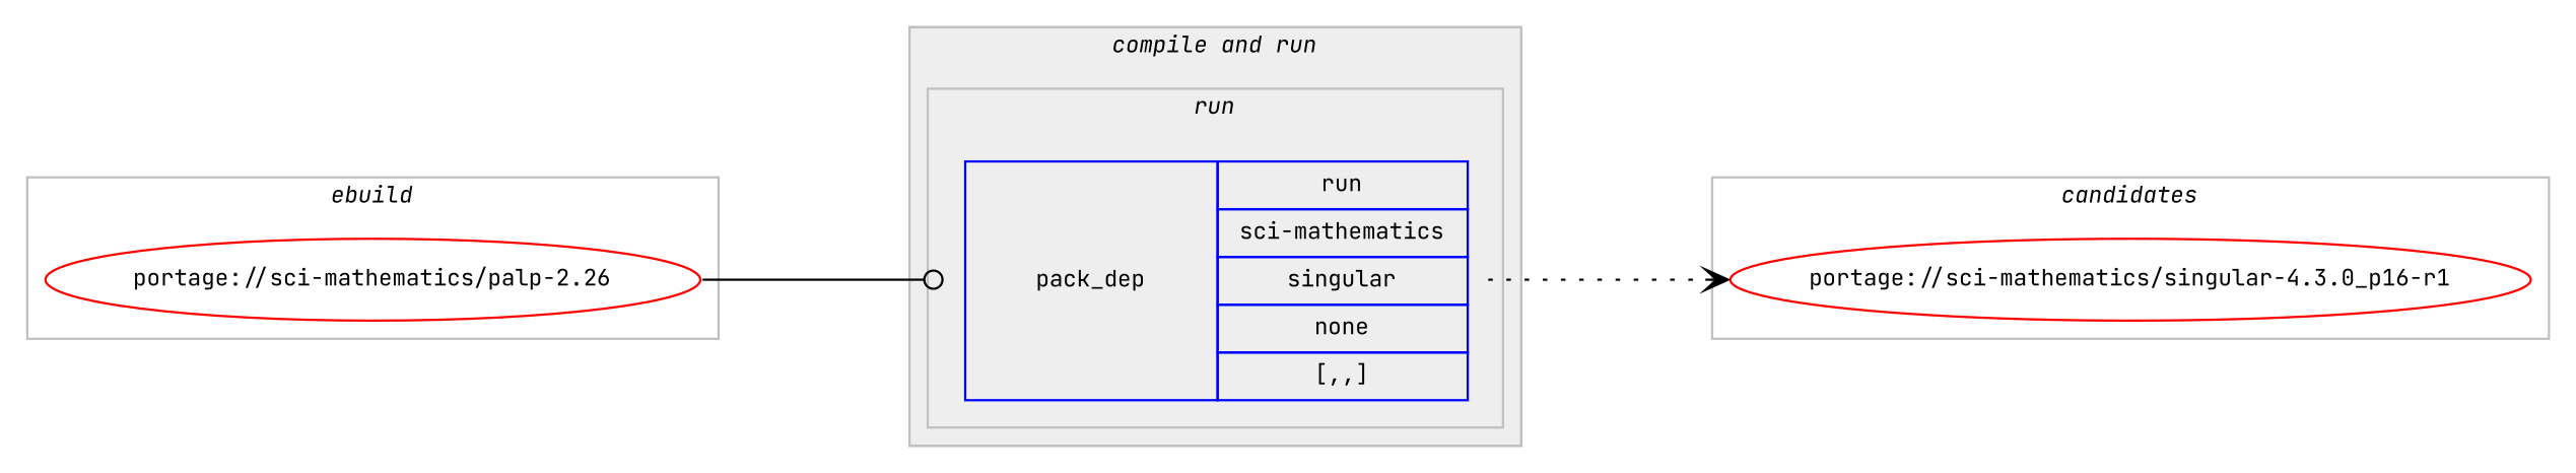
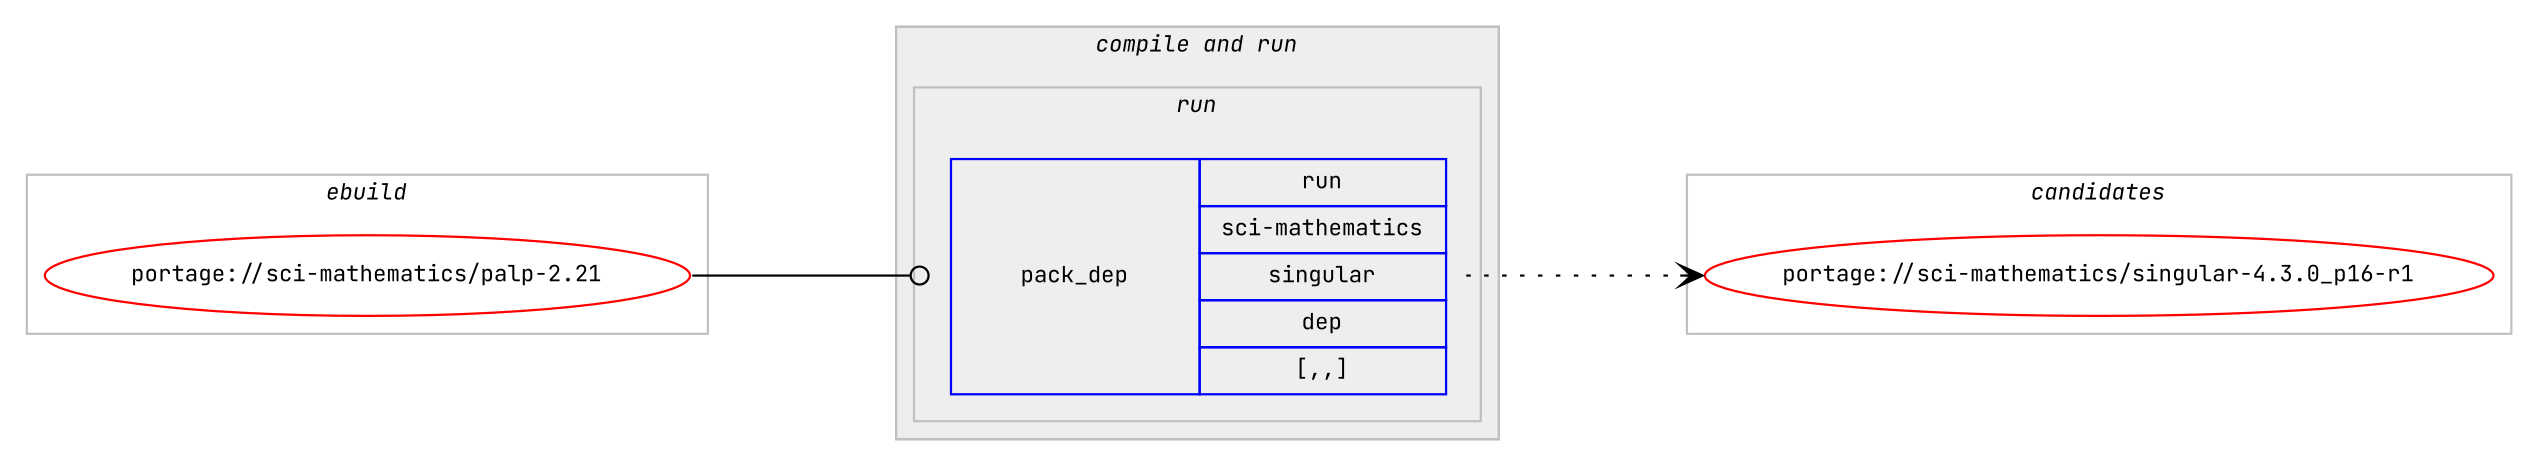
  digraph {
    compound=true
    concentrate=true
    fontname="JetBrains Mono"
    fontsize=10
    newrank=true
    rankdir=LR
    ranksep=1.5
    node [color=red fontname="JetBrains Mono" fontsize=10]
    edge [fontname="JetBrains Mono" headport=w tailport=e]
-   n1 [label="portage://sci-mathematics/palp-2.26" width=4]
-   n2 [color=blue label=<<TABLE BORDER="0" CELLBORDER="1" CELLSPACING="0" CELLPADDING="4" WIDTH="220"><TR><TD ROWSPAN="6" CELLPADDING="30">pack_dep</TD></TR><TR><TD WIDTH="110">run</TD></TR><TR><TD>sci-mathematics</TD></TR><TR><TD>singular</TD></TR><TR><TD>none</TD></TR><TR><TD>[,,]</TD></TR></TABLE>> shape=none]
+   n1 [label="portage://sci-mathematics/palp-2.21" width=4]
+   n2 [color=blue label=<<TABLE BORDER="0" CELLBORDER="1" CELLSPACING="0" CELLPADDING="4" WIDTH="220"><TR><TD ROWSPAN="6" CELLPADDING="30">pack_dep</TD></TR><TR><TD WIDTH="110">run</TD></TR><TR><TD>sci-mathematics</TD></TR><TR><TD>singular</TD></TR><TR><TD>dep</TD></TR><TR><TD>[,,]</TD></TR></TABLE>> shape=none]
    n3 [label="portage://sci-mathematics/singular-4.3.0_p16-r1" width=4]
    subgraph cluster_1 {
      color=gray
      label=<<i>ebuild</i>>
      n1
    }
    subgraph cluster_2 {
      color=gray
      label=<<i>dependencies</i>>
      subgraph cluster_3 {
        color=gray
        fillcolor="#eeeeee"
        label=<<i>compile</i>>
        style=filled
      }
      subgraph cluster_4 {
        color=gray
        fillcolor="#eeeeee"
        label=<<i>compile and run</i>>
        style=filled
      }
      subgraph cluster_5 {
        color=gray
        fillcolor="#eeeeee"
        label=<<i>run</i>>
        style=filled
        subgraph sub_6 {
          color=gray
          fillcolor="#eeeeee"
          label=<<i>run</i>>
          style=filled
          n2
        }
      }
    }
    subgraph cluster_7 {
      color=gray
      label=<<i>candidates</i>>
      rank=same
      subgraph sub_8 {
        color=black
        label=<<i>candidates</i>>
        nodesep=1
        rank=same
        n3
      }
    }
    n1 -> n2 [arrowhead=odot style=solid weight=20]
    n2 -> n3 [arrowhead=vee style=dotted weight=100]
  }
